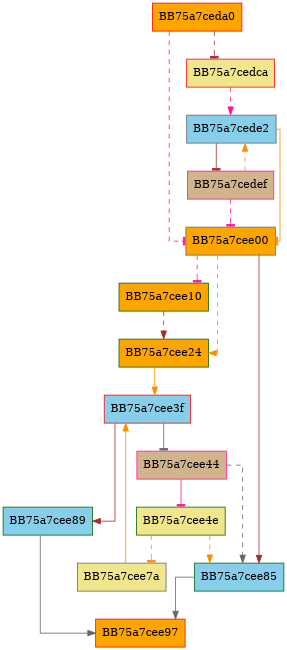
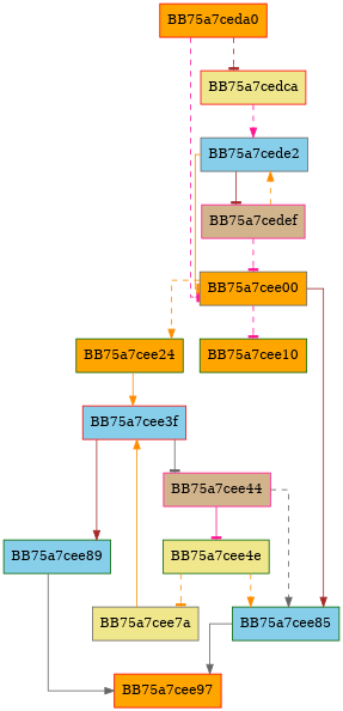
  digraph {
    splines=ortho
    node [color=darkgreen fillcolor=orange shape=box style=filled]
    edge [arrowhead=normal color=darkorange style=dashed]
    BB75a7ceda0 [color=red]
    BB75a7cee00 [color=gray40]
    BB75a7cedca [color=red fillcolor=khaki]
    BB75a7cee24
    BB75a7cee10
    BB75a7cee85 [fillcolor=skyblue]
    BB75a7cede2 [color=gray40 fillcolor=skyblue]
    BB75a7cee3f [color=red fillcolor=skyblue]
    BB75a7cedef [color=deeppink fillcolor=tan]
    BB75a7cee89 [fillcolor=skyblue]
    BB75a7cee44 [color=deeppink fillcolor=tan]
    BB75a7cee97 [color=red]
    BB75a7cee4e [fillcolor=khaki]
    BB75a7cee7a [color=gray40 fillcolor=khaki]
    BB75a7ceda0 -> BB75a7cee00 [arrowhead=tee color=deeppink]
    BB75a7ceda0 -> BB75a7cedca [arrowhead=tee color=brown]
    BB75a7cee00 -> BB75a7cee24
    BB75a7cee00 -> BB75a7cee10 [arrowhead=tee color=deeppink]
    BB75a7cee00 -> BB75a7cee85 [color=brown style=solid]
    BB75a7cedca -> BB75a7cede2 [color=deeppink]
    BB75a7cee24 -> BB75a7cee3f [style=solid]
-   BB75a7cee10 -> BB75a7cee24 [color=brown]
    BB75a7cee85 -> BB75a7cee97 [color=gray40 style=solid]
    BB75a7cede2 -> BB75a7cee00 [arrowhead=tee style=solid]
    BB75a7cede2 -> BB75a7cedef [arrowhead=tee color=brown style=solid]
    BB75a7cee3f -> BB75a7cee89 [color=brown style=solid]
    BB75a7cee3f -> BB75a7cee44 [arrowhead=tee color=gray40 style=solid]
    BB75a7cedef -> BB75a7cee00 [arrowhead=tee color=deeppink]
    BB75a7cedef -> BB75a7cede2
    BB75a7cee89 -> BB75a7cee97 [color=gray40 style=solid]
    BB75a7cee44 -> BB75a7cee85 [color=gray40]
    BB75a7cee44 -> BB75a7cee4e [arrowhead=tee color=deeppink style=solid]
    BB75a7cee4e -> BB75a7cee85
    BB75a7cee4e -> BB75a7cee7a [arrowhead=tee]
    BB75a7cee7a -> BB75a7cee3f [style=solid]
  }
